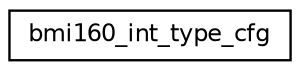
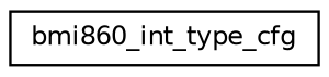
  digraph {
    rankdir=LR
-   n1 [color=black fillcolor=white fontname=Helvetica fontsize=10 height=0.2 label=bmi160_int_type_cfg shape=record style=filled width=0.4]
+   n1 [color=black fillcolor=white fontname=Helvetica fontsize=10 height=0.2 label=bmi860_int_type_cfg shape=record style=filled width=0.4]
  }
